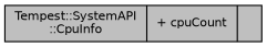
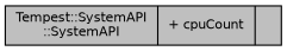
  digraph {
    rankdir=LR
-   n1 [color=black fillcolor=grey75 fontcolor=black fontname=Helvetica fontsize=10 height=0.2 label="{Tempest::SystemAPI\l::CpuInfo\n|+ cpuCount\l|}" shape=record style=filled width=0.4]
+   n1 [color=black fillcolor=grey75 fontcolor=black fontname=Helvetica fontsize=10 height=0.2 label="{Tempest::SystemAPI\l::SystemAPI\n|+ cpuCount\l|}" shape=record style=filled width=0.4]
  }
